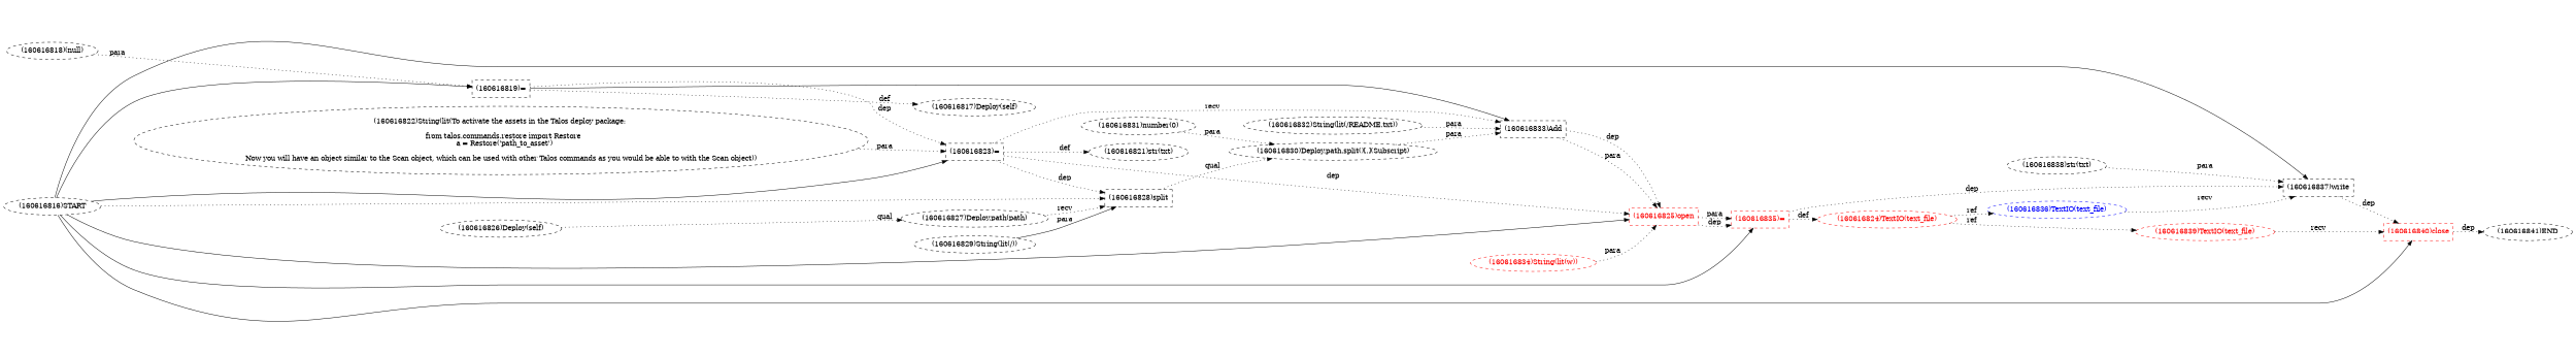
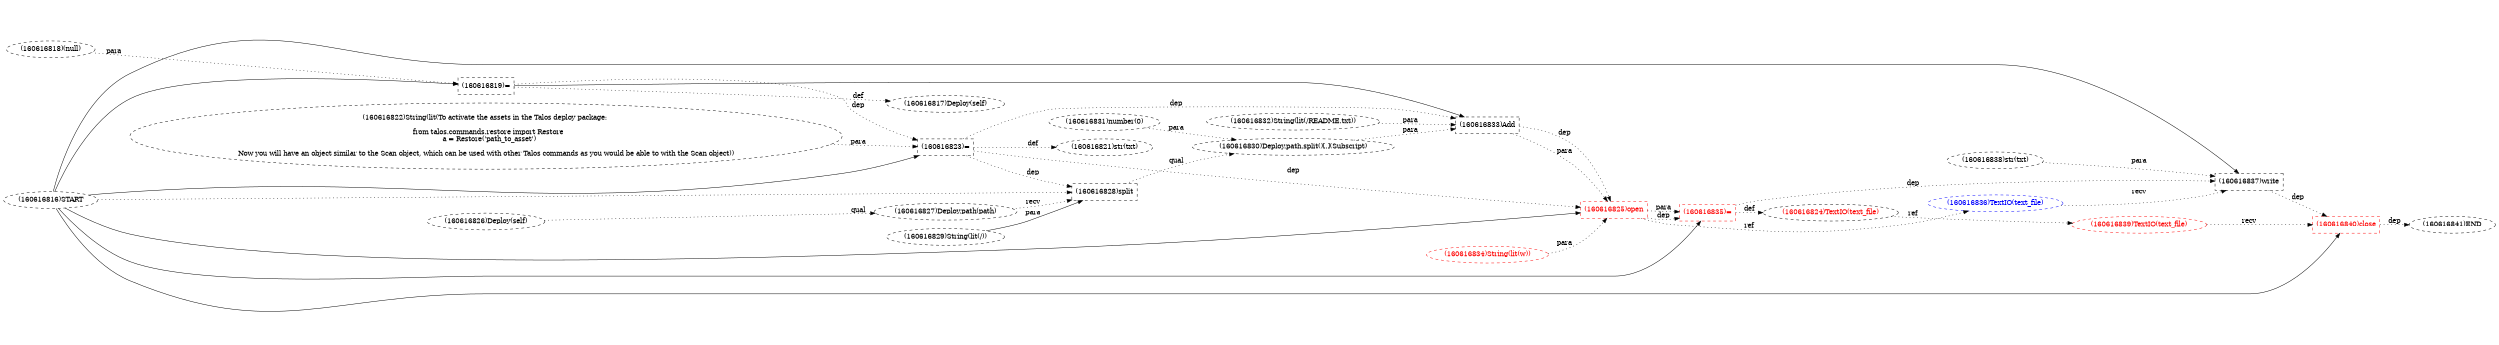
  digraph {
    rankdir=LR
    node [shape=ellipse style=dashed]
    edge [style=dotted]
    n1 [label="(160616827)Deploy.path(path)"]
    n2 [label="(160616828)split" shape=box]
    n3 [label="(160616830)Deploy.path.split()[.](Subscript)"]
    n4 [label="(160616823)=" shape=box]
    n5 [label="(160616821)str(txt)"]
    n6 [color=red fontcolor=red label="(160616825)open" shape=box]
    n7 [label="(160616833)Add" shape=box]
    n8 [color=red fontcolor=red label="(160616835)=" shape=box]
    n9 [label="(160616817)Deploy(self)"]
    n10 [label="(160616829)String(lit(/))"]
    n11 [color=blue fontcolor=blue label="(160616836)TextIO(text_file)"]
    n12 [label="(160616837)write" shape=box]
    n13 [color=red fontcolor=red label="(160616840)close" shape=box]
    n14 [label="(160616838)str(txt)"]
    n15 [label="(160616826)Deploy(self)"]
    n16 [color=red fontcolor=red label="(160616834)String(lit(w))"]
    n17 [color=red fontcolor=red label="(160616839)TextIO(text_file)"]
    n18 [label="(160616841)END" shape=""]
    n19 [label="(160616816)START" shape=""]
    n20 [label="(160616819)=" shape=box]
-   n21 [color=red fontcolor=red label="(160616824)TextIO(text_file)"]
+   n21 [color=black fontcolor=red label="(160616824)TextIO(text_file)"]
    n22 [label="(160616818)(null)"]
    n23 [label="(160616832)String(lit(/README.txt))"]
    n24 [label="(160616831)number(0)"]
    n25 [label="(160616822)String(lit(To activate the assets in the Talos deploy package: \n\n   from talos.commands.restore import Restore \n   a = Restore('path_to_asset')\n\nNow you will have an object similar to the Scan object, which can be used with other Talos commands as you would be able to with the Scan object))"]
    n1 -> n2 [label=recv]
    n2 -> n3 [label=qual]
    n3 -> n7 [label=para]
    n4 -> n2 [label=dep]
    n4 -> n5 [label=def]
    n4 -> n6 [label=dep]
-   n4 -> n7 [label=recv]
+   n4 -> n7 [label=dep]
    n6 -> n8 [label=dep]
    n6 -> n8 [label=para]
    n7 -> n6 [label=dep]
    n7 -> n6 [label=para]
    n8 -> n12 [label=dep]
    n8 -> n21 [label=def]
    n10 -> n2 [label=para style=solid]
    n11 -> n12 [label=recv]
    n12 -> n13 [label=dep]
    n13 -> n18 [label=dep]
    n14 -> n12 [label=para]
    n15 -> n1 [label=qual]
    n16 -> n6 [label=para]
    n17 -> n13 [label=recv]
    n19 -> n2
    n19 -> n4 [style=solid]
    n19 -> n6 [style=solid]
    n19 -> n8 [style=solid]
    n19 -> n12 [style=solid]
    n19 -> n13 [style=solid]
    n19 -> n20 [style=solid]
    n20 -> n4 [label=dep]
    n20 -> n7 [style=solid]
    n20 -> n9 [label=def]
-   n21 -> n11 [label=ref]
+   n6 -> n11 [label=ref]
    n21 -> n17 [label=ref]
    n22 -> n20 [label=para]
    n23 -> n7 [label=para]
    n24 -> n3 [label=para]
    n25 -> n4 [label=para]
  }
